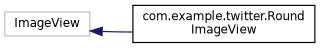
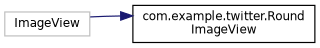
  digraph {
    rankdir=LR
    node [fillcolor=white fontname=Helvetica fontsize=10 shape=record style=filled]
    n1 [color=grey75 height=0.2 label=ImageView width=0.4]
    n2 [color=black height=0.2 label="com.example.twitter.Round\lImageView" width=0.4]
-   n1 -> n2 [color=midnightblue dir=back fontname=Helvetica fontsize=10 labelfontname=Helvetica labelfontsize=10 style=solid]
+   n2 -> n1 [color=midnightblue dir=back fontname=Helvetica fontsize=10 labelfontname=Helvetica labelfontsize=10 style=solid]
  }
